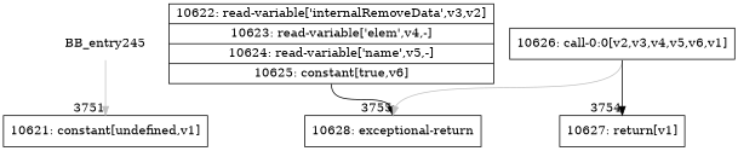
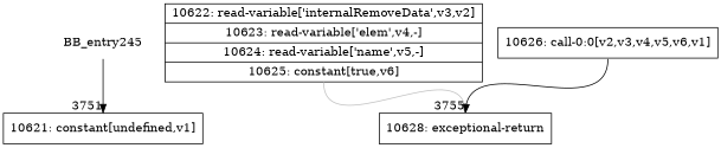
  digraph {
    rankdir=TD
    node [shape=record]
    edge [headport=n tailport=s]
    n1 [label=BB_entry245 shape=none]
    n2 [label="{10621: constant[undefined,v1]}"]
    n3 [label="{10622: read-variable['internalRemoveData',v3,v2]|10623: read-variable['elem',v4,-]|10624: read-variable['name',v5,-]|10625: constant[true,v6]}"]
    n4 [label="{10628: exceptional-return}"]
    n5 [label="{10626: call-0:0[v2,v3,v4,v5,v6,v1]}"]
-   n6 [label="{10627: return[v1]}"]
-   n1 -> n2 [headlabel="    3751" color=gray]
-   n3 -> n4 [color=black headlabel="      3755"]
-   n5 -> n4 [color=gray]
-   n5 -> n6 [headlabel="      3754"]
+   n1 -> n2 [headlabel="    3751"]
+   n3 -> n4 [color=gray headlabel="      3755"]
+   n5 -> n4 [color=black]
  }
